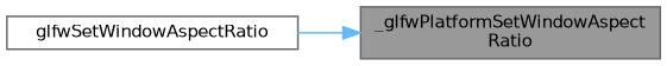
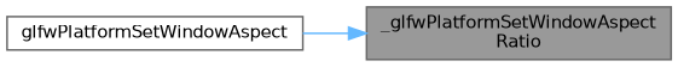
  digraph {
    rankdir=RL
    node [fontname=Helvetica fontsize=10 shape=box style=filled]
    n1 [color=gray40 fillcolor=grey60 fontcolor=black height=0.2 label="_glfwPlatformSetWindowAspect\lRatio" width=0.4]
-   n2 [color=grey40 fillcolor=white height=0.2 label=glfwSetWindowAspectRatio width=0.4]
+   n2 [color=grey40 fillcolor=white height=0.2 label=glfwPlatformSetWindowAspect width=0.4]
    n1 -> n2 [color=steelblue1 dir=back fontname=Helvetica fontsize=10 labelfontname=Helvetica labelfontsize=10 style=solid]
  }
